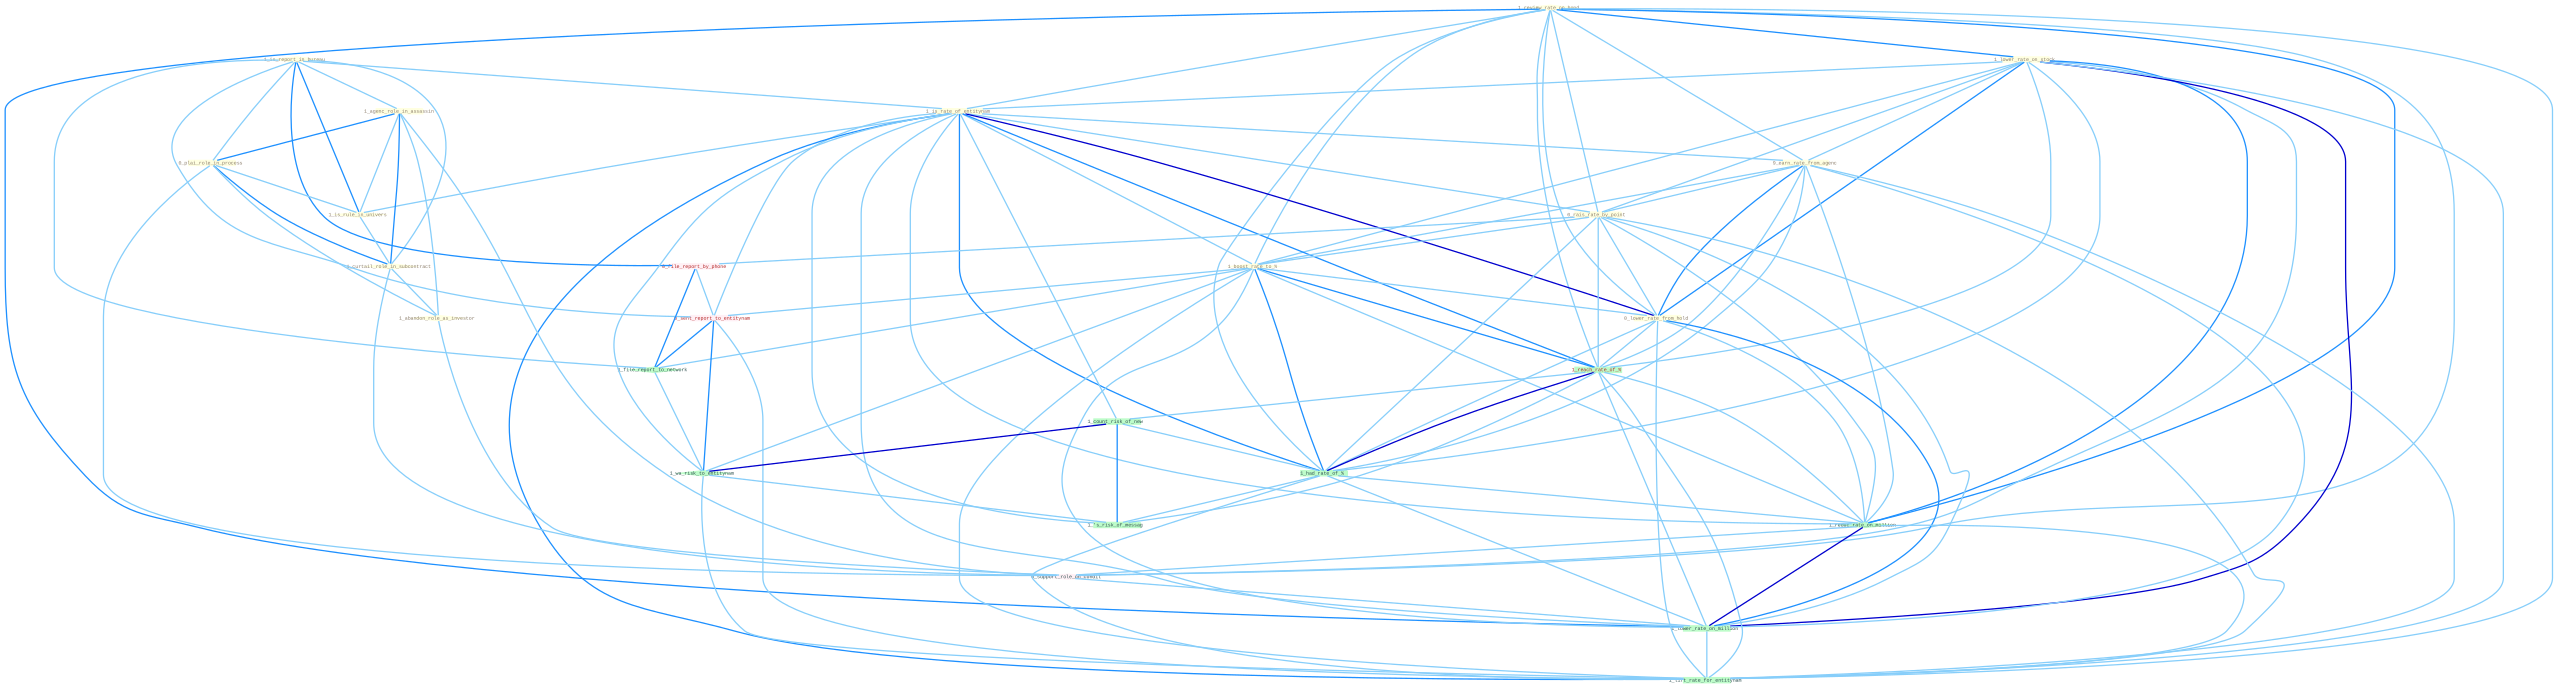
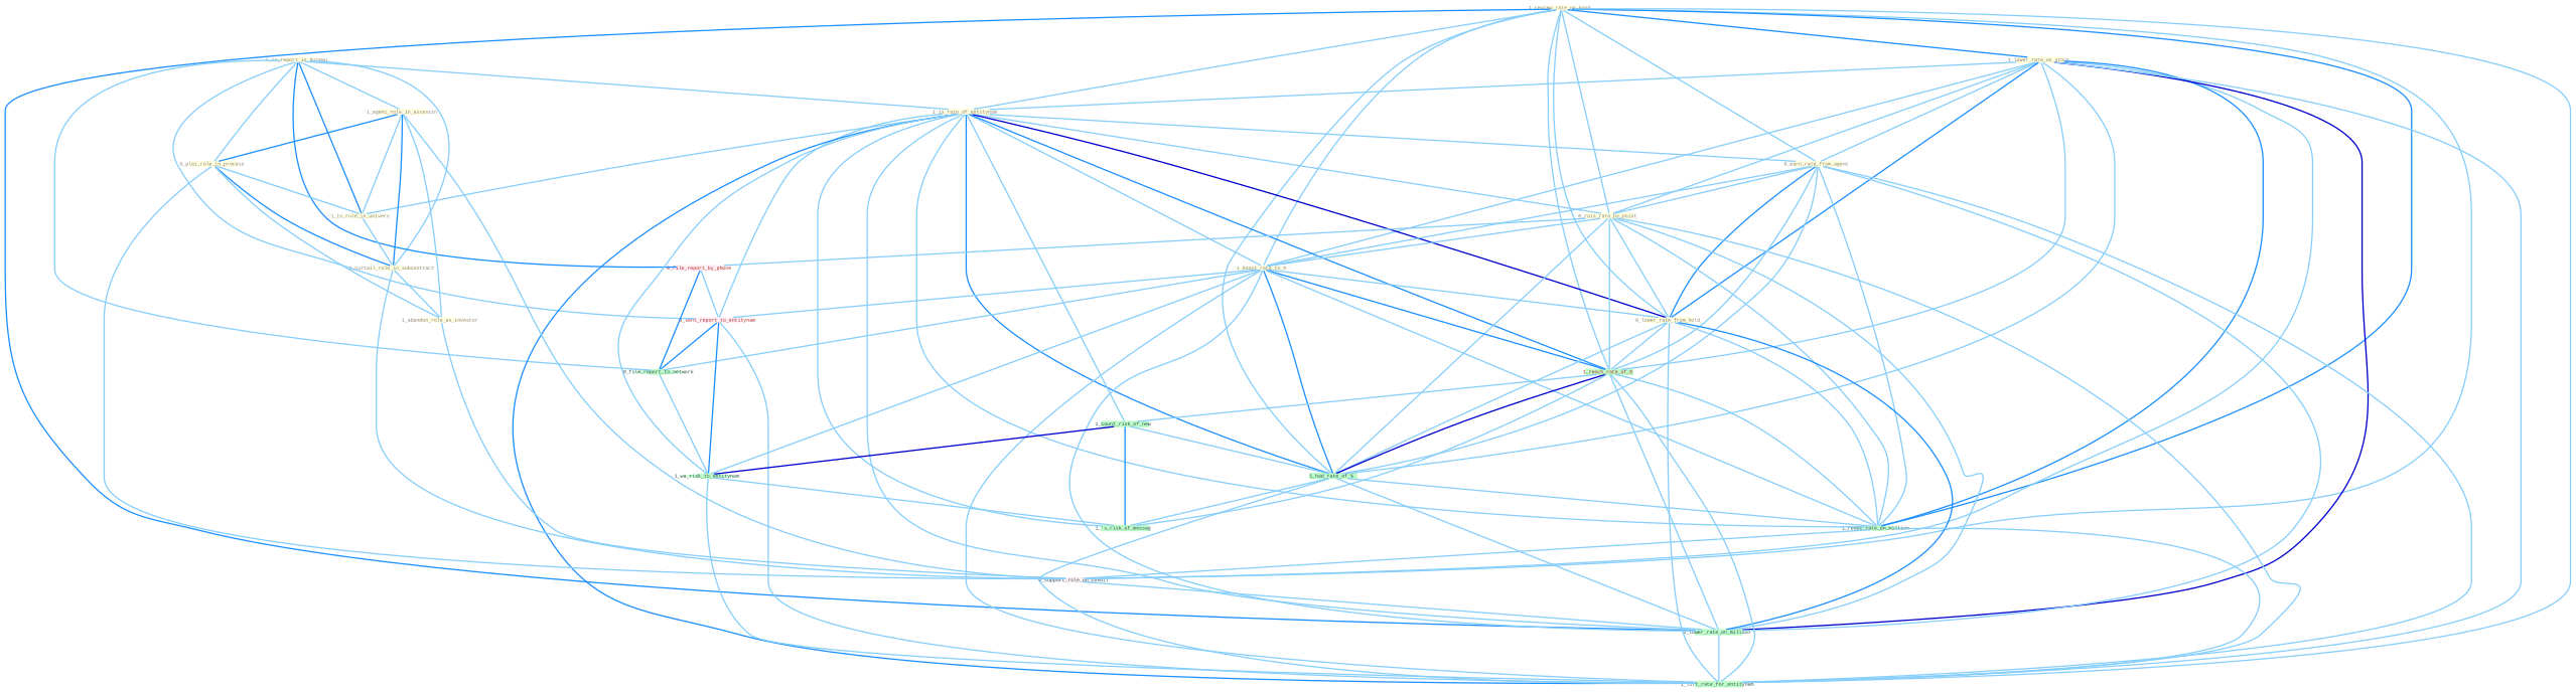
  graph {
    fontname="Liberation Mono"
    node [color="#ffffe0" fixedsize=true fontcolor="#8b7d6b" fontname="Liberation Mono" fontsize=4 shape=note style=filled]
    edge [color="#87cefa" fontname="Liberation Mono" w=1]
    "1_review_rate_on_bond " [height=.06 shape=diamond width=.5]
    "1_lower_rate_on_stock " [height=.06 width=.5]
    "1_is_report_in_bureau " [height=.06 shape=diamond width=.5]
    "1_is_rate_of_entitynam " [height=.06 width=.5]
    n5 [height=.06 label="1_agenc_role_in_assassin" width=.5]
    "0_plai_role_in_process " [height=.06 width=.5]
-   "0_earn_rate_from_agenc " [height=.06 width=.5 label="9_earn_rate_from_agenc"]
+   "0_earn_rate_from_agenc " [height=.06 width=.5]
    "0_rais_rate_by_point " [height=.06 width=.5]
    "1_is_rule_in_univers " [height=.06 shape=diamond width=.5]
    "1_boost_rate_to_% " [height=.06 shape=diamond width=.5]
    "1_curtail_role_in_subcontract " [height=.06 shape=diamond width=.5]
    "0_lower_rate_from_hold " [height=.06 width=.5]
    "1_abandon_role_as_investor " [height=.06 shape=diamond width=.5]
    "0_file_report_by_phone " [color="#fff0f5" fontcolor="#b22222" height=.06 width=.5]
    "0_sent_report_to_entitynam " [color="#fff0f5" fontcolor="#b22222" height=.06 width=.5]
    "0_support_role_on_condit " [color="#fff0f5" fontcolor="#2f4f4f" height=.06 shape=diamond width=.5]
    "1_reach_rate_of_% " [color="#BDFCC9" fontcolor="#b22222" height=.06 width=.5]
    "1_had_rate_of_% " [color="#BDFCC9" fontcolor="#2f4f4f" height=.06 width=.5]
    "1_reduc_rate_on_million " [color="#BDFCC9" fontcolor="#2f4f4f" height=.06 shape=diamond width=.5]
    "1_lower_rate_on_million " [color="#BDFCC9" fontcolor="#2f4f4f" height=.06 width=.5]
    "1_lift_rate_for_entitynam " [color="#BDFCC9" fontcolor="#2f4f4f" height=.06 width=.5]
-   "1_file_report_to_network " [color="#BDFCC9" fontcolor="#2f4f4f" height=.06 shape=diamond width=.5]
+   "1_file_report_to_network " [color="#BDFCC9" fontcolor="#2f4f4f" height=.06 shape=diamond width=.5 label="0_file_report_to_network"]
    "1_count_risk_of_new " [color="#BDFCC9" fontcolor="#2f4f4f" height=.06 width=.5]
    "1_wa_risk_to_entitynam " [color="#BDFCC9" fontcolor="#2f4f4f" height=.06 shape=diamond width=.5]
    "1_'s_risk_of_messag " [color="#BDFCC9" fontcolor="#2f4f4f" height=.06 width=.5]
    subgraph sub_1 {
      "1_review_rate_on_bond "
      "1_lower_rate_on_stock "
      "1_is_report_in_bureau "
      "1_is_rate_of_entitynam "
      n5
      "0_plai_role_in_process "
      "0_earn_rate_from_agenc "
      "0_rais_rate_by_point "
      "1_is_rule_in_univers "
      "1_boost_rate_to_% "
      "1_curtail_role_in_subcontract "
      "0_lower_rate_from_hold "
      "1_abandon_role_as_investor "
    }
    subgraph sub_2 {
      "0_file_report_by_phone "
      "0_sent_report_to_entitynam "
      "0_support_role_on_condit "
    }
    "1_review_rate_on_bond " -- "1_lower_rate_on_stock " [color="#1e90ff" w=2]
    "1_review_rate_on_bond " -- "1_is_rate_of_entitynam "
    "1_review_rate_on_bond " -- "0_earn_rate_from_agenc "
    "1_review_rate_on_bond " -- "0_rais_rate_by_point "
    "1_review_rate_on_bond " -- "1_boost_rate_to_% "
    "1_review_rate_on_bond " -- "0_lower_rate_from_hold "
    "1_review_rate_on_bond " -- "0_support_role_on_condit "
    "1_review_rate_on_bond " -- "1_reach_rate_of_% "
    "1_review_rate_on_bond " -- "1_had_rate_of_% "
    "1_review_rate_on_bond " -- "1_reduc_rate_on_million " [color="#1e90ff" w=2]
    "1_review_rate_on_bond " -- "1_lower_rate_on_million " [color="#1e90ff" w=2]
    "1_review_rate_on_bond " -- "1_lift_rate_for_entitynam "
    "1_lower_rate_on_stock " -- "1_is_rate_of_entitynam "
    "1_lower_rate_on_stock " -- "0_earn_rate_from_agenc "
    "1_lower_rate_on_stock " -- "0_rais_rate_by_point "
    "1_lower_rate_on_stock " -- "1_boost_rate_to_% "
    "1_lower_rate_on_stock " -- "0_lower_rate_from_hold " [color="#1e90ff" w=2]
    "1_lower_rate_on_stock " -- "0_support_role_on_condit "
    "1_lower_rate_on_stock " -- "1_reach_rate_of_% "
    "1_lower_rate_on_stock " -- "1_had_rate_of_% "
    "1_lower_rate_on_stock " -- "1_reduc_rate_on_million " [color="#1e90ff" w=2]
    "1_lower_rate_on_stock " -- "1_lower_rate_on_million " [color="#0000cd" w=3]
    "1_lower_rate_on_stock " -- "1_lift_rate_for_entitynam "
    "1_is_report_in_bureau " -- "1_is_rate_of_entitynam "
    "1_is_report_in_bureau " -- n5
    "1_is_report_in_bureau " -- "0_plai_role_in_process "
    "1_is_report_in_bureau " -- "1_is_rule_in_univers " [color="#1e90ff" w=2]
    "1_is_report_in_bureau " -- "1_curtail_role_in_subcontract "
    "1_is_report_in_bureau " -- "0_file_report_by_phone " [color="#1e90ff"]
    "1_is_report_in_bureau " -- "0_sent_report_to_entitynam "
    "1_is_report_in_bureau " -- "1_file_report_to_network "
    "1_is_rate_of_entitynam " -- "0_earn_rate_from_agenc "
    "1_is_rate_of_entitynam " -- "0_rais_rate_by_point "
    "1_is_rate_of_entitynam " -- "1_is_rule_in_univers "
    "1_is_rate_of_entitynam " -- "1_boost_rate_to_% "
    "1_is_rate_of_entitynam " -- "0_lower_rate_from_hold " [color="#0000cd"]
    "1_is_rate_of_entitynam " -- "0_sent_report_to_entitynam "
    "1_is_rate_of_entitynam " -- "1_reach_rate_of_% " [color="#1e90ff" w=2]
    "1_is_rate_of_entitynam " -- "1_had_rate_of_% " [color="#1e90ff" w=2]
    "1_is_rate_of_entitynam " -- "1_reduc_rate_on_million "
    "1_is_rate_of_entitynam " -- "1_lower_rate_on_million "
    "1_is_rate_of_entitynam " -- "1_lift_rate_for_entitynam " [color="#1e90ff" w=2]
    "1_is_rate_of_entitynam " -- "1_count_risk_of_new "
    "1_is_rate_of_entitynam " -- "1_wa_risk_to_entitynam "
    "1_is_rate_of_entitynam " -- "1_'s_risk_of_messag "
    n5 -- "0_plai_role_in_process " [color="#1e90ff" w=2]
    n5 -- "1_is_rule_in_univers "
    n5 -- "1_curtail_role_in_subcontract " [color="#1e90ff" w=2]
    n5 -- "1_abandon_role_as_investor "
    n5 -- "0_support_role_on_condit "
    "0_plai_role_in_process " -- "1_is_rule_in_univers "
    "0_plai_role_in_process " -- "1_curtail_role_in_subcontract " [color="#1e90ff" w=2]
    "0_plai_role_in_process " -- "1_abandon_role_as_investor "
    "0_plai_role_in_process " -- "0_support_role_on_condit "
    "0_earn_rate_from_agenc " -- "0_rais_rate_by_point "
    "0_earn_rate_from_agenc " -- "1_boost_rate_to_% "
    "0_earn_rate_from_agenc " -- "0_lower_rate_from_hold " [color="#1e90ff" w=2]
    "0_earn_rate_from_agenc " -- "1_reach_rate_of_% "
    "0_earn_rate_from_agenc " -- "1_had_rate_of_% "
    "0_earn_rate_from_agenc " -- "1_reduc_rate_on_million "
    "0_earn_rate_from_agenc " -- "1_lower_rate_on_million "
    "0_earn_rate_from_agenc " -- "1_lift_rate_for_entitynam "
    "0_rais_rate_by_point " -- "1_boost_rate_to_% "
    "0_rais_rate_by_point " -- "0_lower_rate_from_hold "
    "0_rais_rate_by_point " -- "0_file_report_by_phone "
    "0_rais_rate_by_point " -- "1_reach_rate_of_% "
    "0_rais_rate_by_point " -- "1_had_rate_of_% "
    "0_rais_rate_by_point " -- "1_reduc_rate_on_million "
    "0_rais_rate_by_point " -- "1_lower_rate_on_million "
    "0_rais_rate_by_point " -- "1_lift_rate_for_entitynam "
    "1_is_rule_in_univers " -- "1_curtail_role_in_subcontract "
    "1_boost_rate_to_% " -- "0_lower_rate_from_hold "
    "1_boost_rate_to_% " -- "0_sent_report_to_entitynam "
    "1_boost_rate_to_% " -- "1_reach_rate_of_% " [color="#1e90ff" w=2]
    "1_boost_rate_to_% " -- "1_had_rate_of_% " [color="#1e90ff" w=2]
    "1_boost_rate_to_% " -- "1_reduc_rate_on_million "
    "1_boost_rate_to_% " -- "1_lower_rate_on_million "
    "1_boost_rate_to_% " -- "1_lift_rate_for_entitynam "
    "1_boost_rate_to_% " -- "1_file_report_to_network "
    "1_boost_rate_to_% " -- "1_wa_risk_to_entitynam "
    "1_curtail_role_in_subcontract " -- "1_abandon_role_as_investor "
    "1_curtail_role_in_subcontract " -- "0_support_role_on_condit "
    "0_lower_rate_from_hold " -- "1_reach_rate_of_% "
    "0_lower_rate_from_hold " -- "1_had_rate_of_% "
    "0_lower_rate_from_hold " -- "1_reduc_rate_on_million "
    "0_lower_rate_from_hold " -- "1_lower_rate_on_million " [color="#1e90ff" w=2]
    "0_lower_rate_from_hold " -- "1_lift_rate_for_entitynam "
    "1_abandon_role_as_investor " -- "0_support_role_on_condit "
    "0_file_report_by_phone " -- "0_sent_report_to_entitynam "
    "0_file_report_by_phone " -- "1_file_report_to_network " [color="#1e90ff" w=2]
    "0_sent_report_to_entitynam " -- "1_lift_rate_for_entitynam "
    "0_sent_report_to_entitynam " -- "1_file_report_to_network " [color="#1e90ff" w=2]
    "0_sent_report_to_entitynam " -- "1_wa_risk_to_entitynam " [color="#1e90ff" w=2]
    "0_support_role_on_condit " -- "1_lower_rate_on_million "
    "1_reach_rate_of_% " -- "1_had_rate_of_% " [color="#0000cd" w=3]
    "1_reach_rate_of_% " -- "1_reduc_rate_on_million "
    "1_reach_rate_of_% " -- "1_lower_rate_on_million "
    "1_reach_rate_of_% " -- "1_lift_rate_for_entitynam "
    "1_reach_rate_of_% " -- "1_count_risk_of_new "
    "1_reach_rate_of_% " -- "1_'s_risk_of_messag "
    "1_had_rate_of_% " -- "1_reduc_rate_on_million "
    "1_had_rate_of_% " -- "1_lower_rate_on_million "
    "1_had_rate_of_% " -- "1_lift_rate_for_entitynam "
    "1_had_rate_of_% " -- "1_'s_risk_of_messag "
    "1_reduc_rate_on_million " -- "0_support_role_on_condit "
-   "1_reduc_rate_on_million " -- "1_lower_rate_on_million " [color="#0000cd" w=3]
    "1_reduc_rate_on_million " -- "1_lift_rate_for_entitynam "
    "1_lower_rate_on_million " -- "1_lift_rate_for_entitynam "
    "1_file_report_to_network " -- "1_wa_risk_to_entitynam "
    "1_count_risk_of_new " -- "1_had_rate_of_% "
    "1_count_risk_of_new " -- "1_wa_risk_to_entitynam " [color="#0000cd"]
    "1_count_risk_of_new " -- "1_'s_risk_of_messag " [color="#1e90ff" w=2]
    "1_wa_risk_to_entitynam " -- "1_lift_rate_for_entitynam "
    "1_wa_risk_to_entitynam " -- "1_'s_risk_of_messag "
  }
